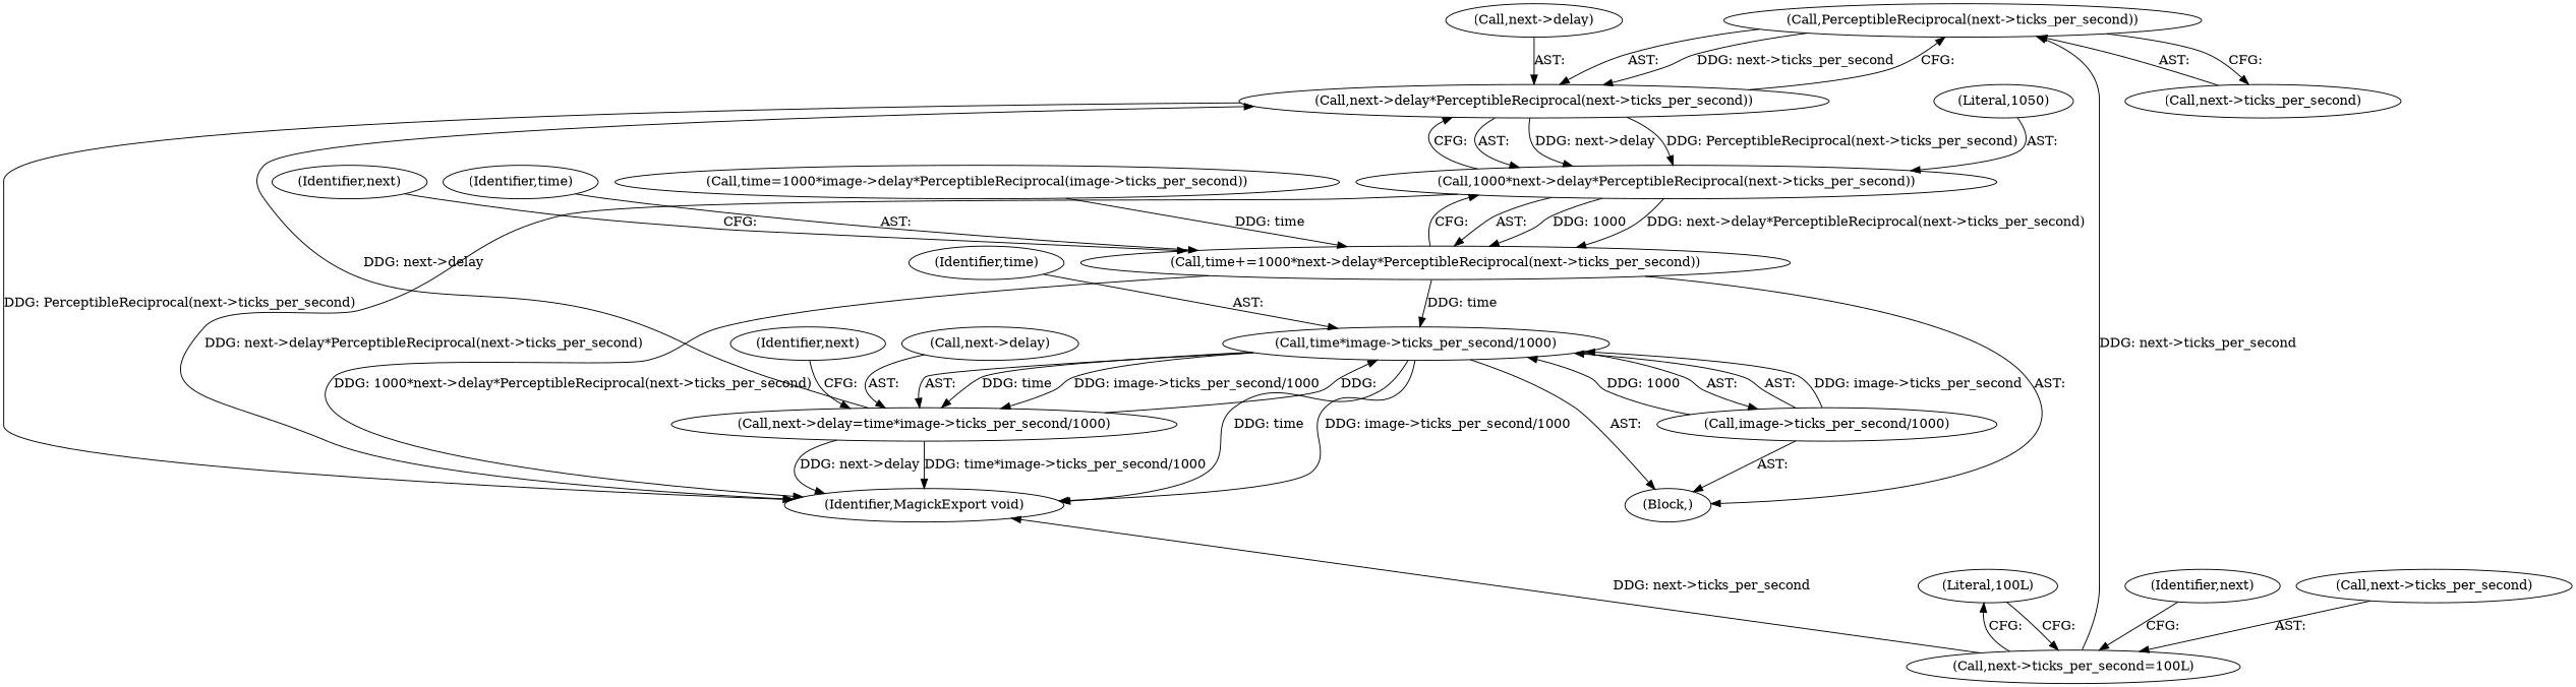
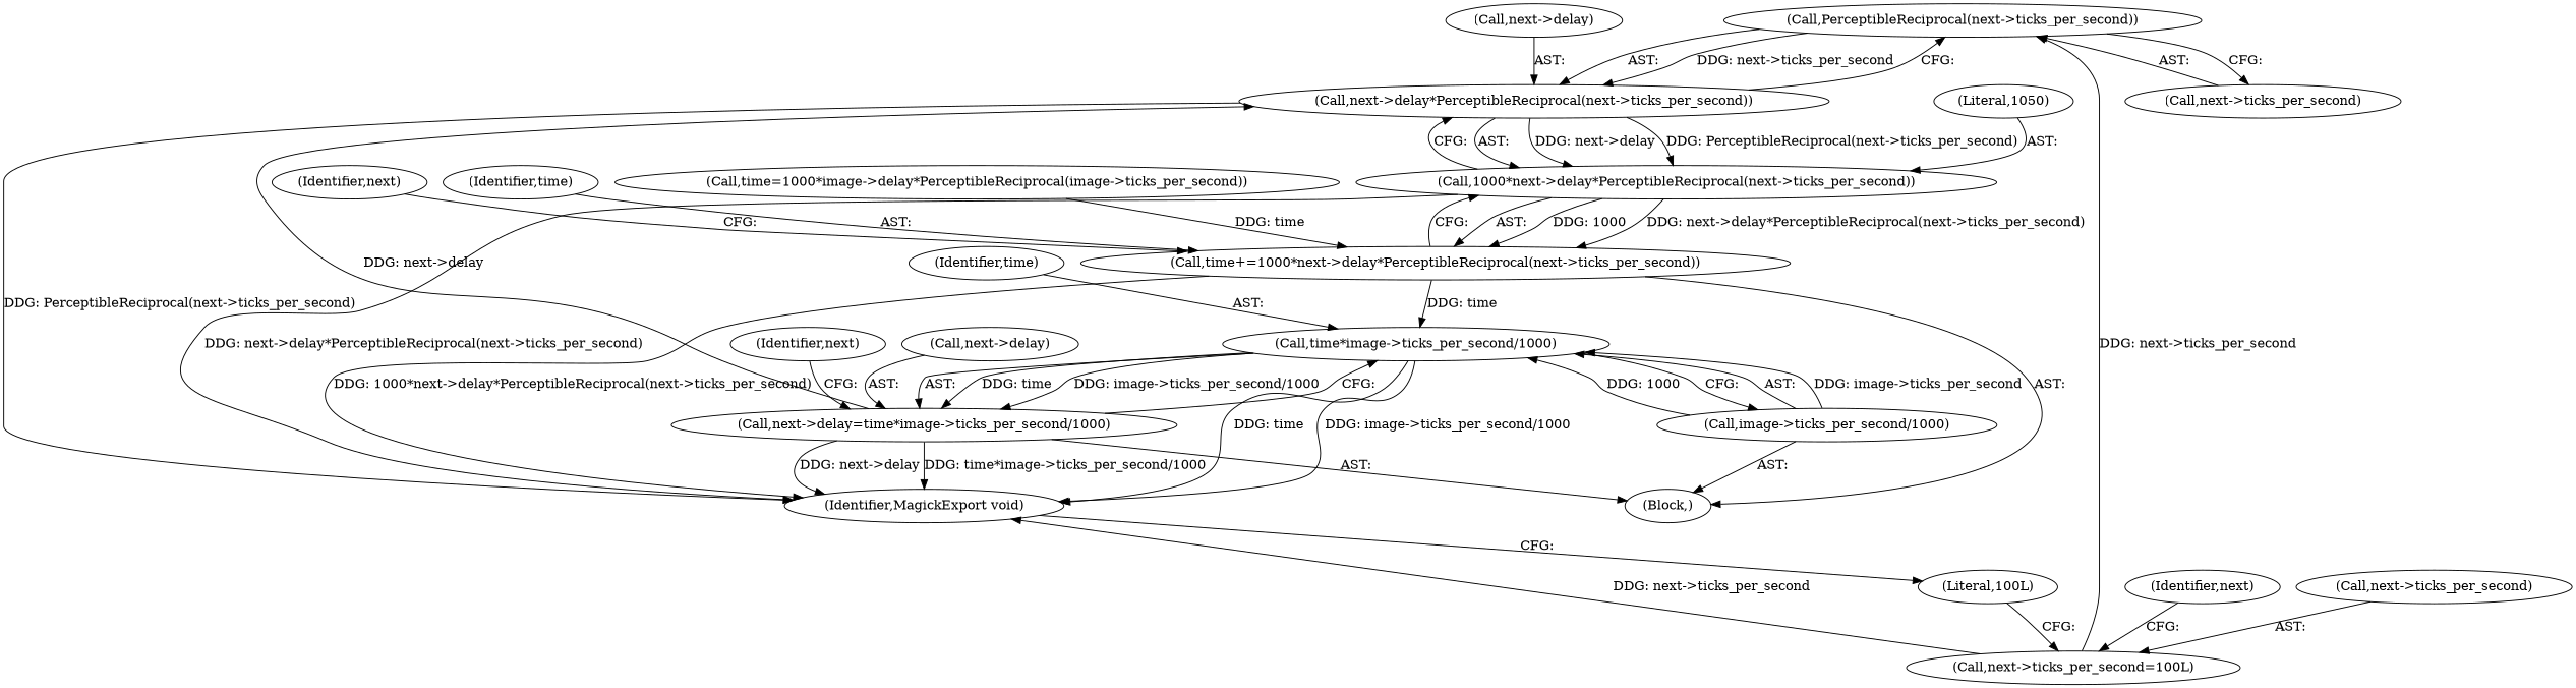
  digraph {
    n1 [label="(Call,PerceptibleReciprocal(next->ticks_per_second))"]
    n2 [label="(Call,next->delay*PerceptibleReciprocal(next->ticks_per_second))"]
    n3 [label="(Call,next->ticks_per_second)"]
    n4 [label="(Identifier,MagickExport void)"]
    n5 [label="(Call,1000*next->delay*PerceptibleReciprocal(next->ticks_per_second))"]
    n6 [label="(Call,next->ticks_per_second=100L)"]
    n7 [label="(Literal,100L)"]
    n8 [label="(Block,)"]
    n9 [label="(Call,time+=1000*next->delay*PerceptibleReciprocal(next->ticks_per_second))"]
    n10 [label="(Call,time*image->ticks_per_second/1000)"]
    n11 [label="(Call,next->delay=time*image->ticks_per_second/1000)"]
    n12 [label="(Call,image->ticks_per_second/1000)"]
    n13 [label="(Identifier,time)"]
    n14 [label="(Call,next->delay)"]
    n15 [label="(Identifier,next)"]
    n16 [label="(Identifier,next)"]
    n17 [label="(Literal,1050)"]
    n18 [label="(Identifier,time)"]
    n19 [label="(Call,time=1000*image->delay*PerceptibleReciprocal(image->ticks_per_second))"]
    n20 [label="(Call,next->delay)"]
    n21 [label="(Identifier,next)"]
    n22 [label="(Call,next->ticks_per_second)"]
    n1 -> n2 [label="AST: "]
    n1 -> n2 [label="DDG: next->ticks_per_second"]
    n1 -> n3 [label="CFG: "]
    n2 -> n1 [label="CFG: "]
    n2 -> n4 [label="DDG: PerceptibleReciprocal(next->ticks_per_second)"]
    n2 -> n5 [label="AST: "]
    n2 -> n5 [label="DDG: next->delay"]
    n2 -> n5 [label="DDG: PerceptibleReciprocal(next->ticks_per_second)"]
    n3 -> n1 [label="AST: "]
    n5 -> n2 [label="CFG: "]
    n5 -> n4 [label="DDG: next->delay*PerceptibleReciprocal(next->ticks_per_second)"]
    n5 -> n9 [label="AST: "]
    n5 -> n9 [label="DDG: 1000"]
    n5 -> n9 [label="DDG: next->delay*PerceptibleReciprocal(next->ticks_per_second)"]
    n6 -> n1 [label="DDG: next->ticks_per_second"]
    n6 -> n4 [label="DDG: next->ticks_per_second"]
-   n6 -> n7 [label="CFG: "]
+   n4 -> n7 [label="CFG: "]
    n7 -> n6 [label="CFG: "]
    n9 -> n4 [label="DDG: 1000*next->delay*PerceptibleReciprocal(next->ticks_per_second)"]
    n9 -> n5 [label="CFG: "]
    n9 -> n8 [label="AST: "]
    n9 -> n10 [label="DDG: time"]
    n10 -> n4 [label="DDG: time"]
    n10 -> n4 [label="DDG: image->ticks_per_second/1000"]
    n10 -> n11 [label="AST: "]
    n10 -> n11 [label="DDG: time"]
    n10 -> n11 [label="DDG: image->ticks_per_second/1000"]
-   n10 -> n12 [label="AST: "]
+   n10 -> n12 [label="CFG: "]
    n11 -> n2 [label="DDG: next->delay"]
    n11 -> n4 [label="DDG: time*image->ticks_per_second/1000"]
    n11 -> n4 [label="DDG: next->delay"]
-   n10 -> n8 [label="AST: "]
-   n11 -> n10 [label="DDG: "]
+   n11 -> n8 [label="AST: "]
+   n11 -> n10 [label="CFG: "]
    n12 -> n8 [label="AST: "]
    n12 -> n10 [label="AST: "]
    n12 -> n10 [label="DDG: image->ticks_per_second"]
    n12 -> n10 [label="DDG: 1000"]
    n13 -> n10 [label="AST: "]
    n14 -> n2 [label="AST: "]
    n15 -> n9 [label="CFG: "]
    n16 -> n11 [label="CFG: "]
    n17 -> n5 [label="AST: "]
    n18 -> n9 [label="AST: "]
    n19 -> n9 [label="DDG: time"]
    n20 -> n11 [label="AST: "]
    n21 -> n6 [label="CFG: "]
    n22 -> n6 [label="AST: "]
  }
